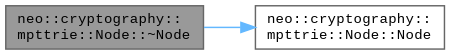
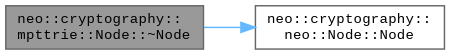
  digraph {
    rankdir=LR
    fontname="Liberation Mono"
    node [fontname="Liberation Mono" fontsize=10 shape=box style=filled]
    n1 [color=gray40 fillcolor=grey60 fontcolor=black height=0.2 label="neo::cryptography::\lmpttrie::Node::~Node" width=0.4]
-   n2 [color=grey40 fillcolor=white height=0.2 label="neo::cryptography::\lmpttrie::Node::Node" width=0.4]
+   n2 [color=grey40 fillcolor=white height=0.2 label="neo::cryptography::\lneo::Node::Node" width=0.4]
    n1 -> n2 [color=steelblue1 fontname="Liberation Mono" fontsize=10 labelfontname=Helvetica labelfontsize=10 style=solid]
  }
